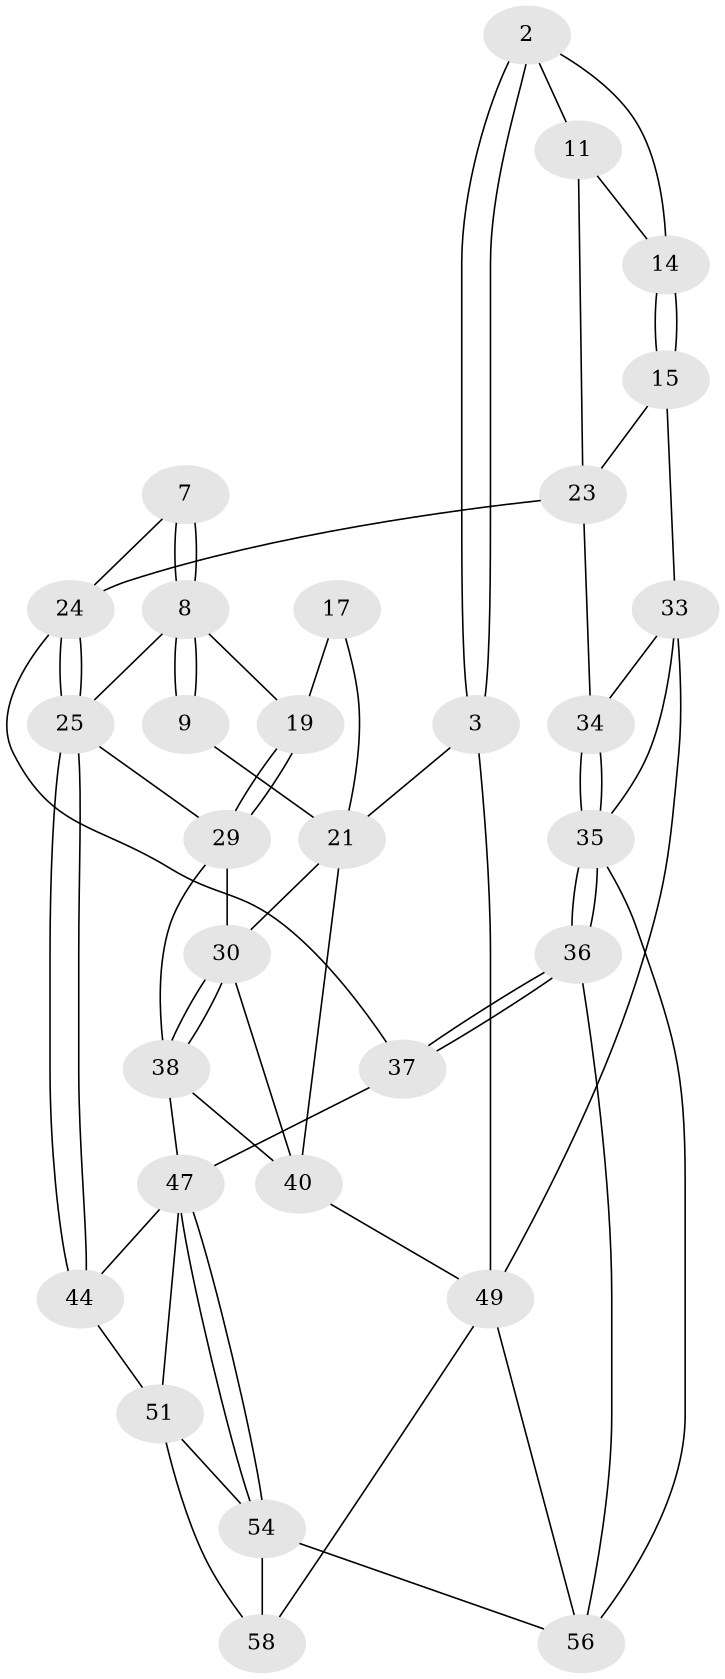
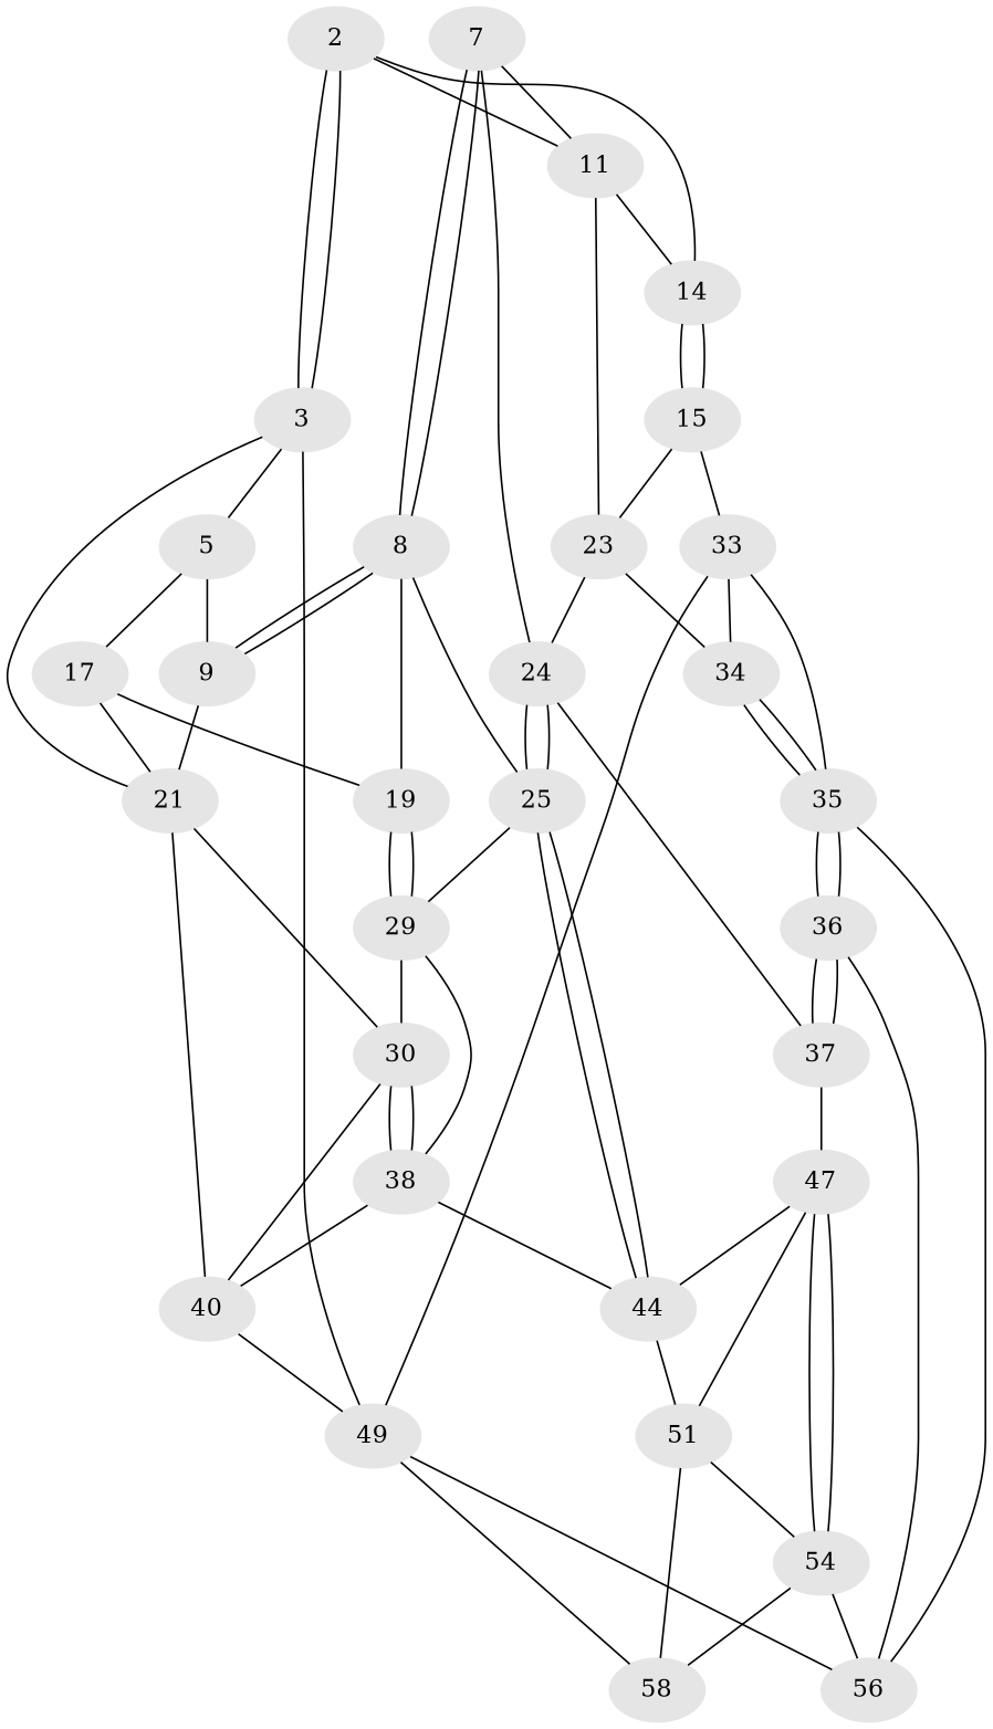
  graph {
    node [color=gray90 style=filled]
    2 [super="+10"]
    3 [super="+4"]
    11 [super="+12"]
    14
    7 [super="+13"]
    8 [super="+18"]
    24 [super="+28"]
+   5 [super="+6"]
    21 [super="+22"]
    49 [super="+53"]
    23 [super="+27"]
    15 [super="+16"]
    9
    17 [super="+20"]
    33 [super="+47"]
    30 [super="+31"]
    40 [super="+46"]
    56 [super="+57"]
    58
    19
    25 [super="+26"]
    37 [super="+41"]
    29 [super="+32"]
    44 [super="+45"]
    34
    35 [super="+48"]
    38 [super="+39"]
    n28 [label=47 super="+43"]
    51 [super="+52"]
    36 [super="+50"]
    54 [super="+55"]
    2 -- 3
    2 -- 3
    2 -- 11
    2 -- 14
+   3 -- 5
    3 -- 21
    3 -- 49 [weight=2]
    11 -- 14
    11 -- 23
    14 -- 15
    14 -- 15
+   7 -- 11
    7 -- 8
    7 -- 8
    7 -- 24
    8 -- 9
    8 -- 9
    8 -- 19
    8 -- 25
    24 -- 25
    24 -- 25
    24 -- 37
+   5 -- 9
+   5 -- 17
    21 -- 30
    21 -- 40
    49 -- 56
    49 -- 58
    23 -- 24
    23 -- 34
    15 -- 23
    15 -- 33
    9 -- 21
    17 -- 21
    17 -- 19
    33 -- 49
    33 -- 34
    33 -- 35
    30 -- 40
    30 -- 38
    30 -- 38
    40 -- 49
    19 -- 29
    19 -- 29
    25 -- 29
    25 -- 44
    25 -- 44
    37 -- n28
    29 -- 30
    29 -- 38
    44 -- 51
    34 -- 35
    34 -- 35
    35 -- 56
    35 -- 36
    35 -- 36
    38 -- 40
-   38 -- n28
+   38 -- 44
    n28 -- 44
    n28 -- 51
    n28 -- 54
    n28 -- 54
    51 -- 58
    51 -- 54
    36 -- 56
    36 -- 37 [weight=2]
    36 -- 37
    54 -- 56
    54 -- 58
  }
